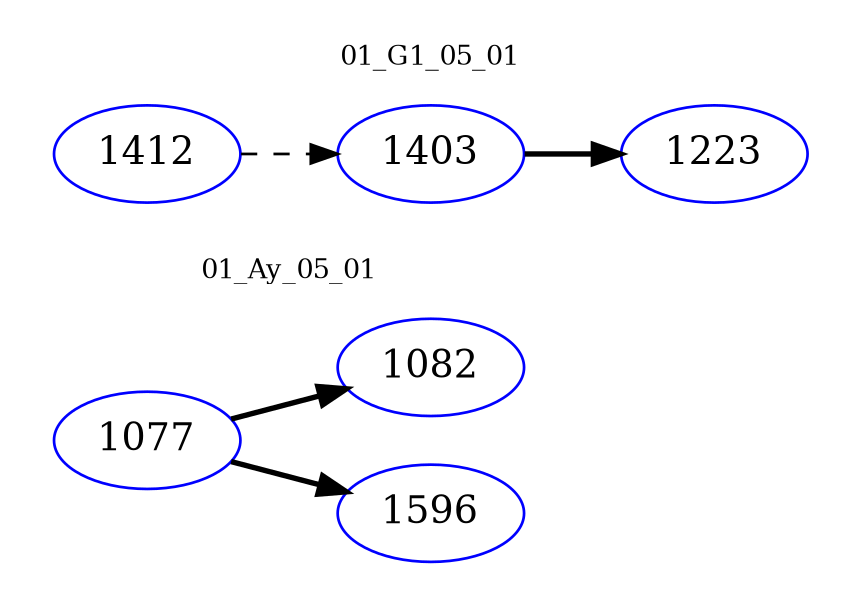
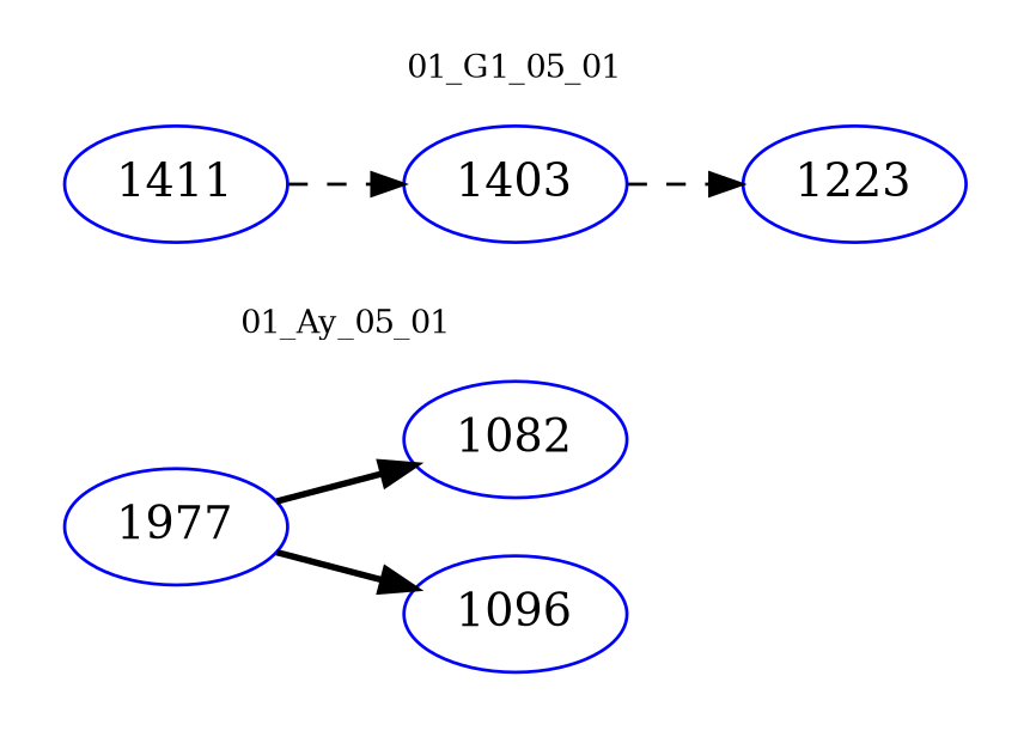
  digraph {
    rankdir=LR
    node [color=blue]
    edge [color=black style=bold]
-   n1 [label=1077]
-   n2 [label=1596]
+   n1 [label=1977]
+   n2 [label=1096]
    n3 [label=1082]
    n4 [label=1403]
-   n5 [label=1412]
+   n5 [label=1411]
    n6 [label=1223]
    subgraph cluster_1 {
      color=white
      fontsize=10
      label="01_Ay_05_01"
      n1
      n2
      n3
    }
    subgraph cluster_2 {
      color=white
      fontsize=10
      label="01_G1_05_01"
      n4
      n5
      n6
    }
    n1 -> n2
    n1 -> n3
-   n4 -> n6
+   n4 -> n6 [style=dashed]
    n5 -> n4 [style=dashed]
  }
